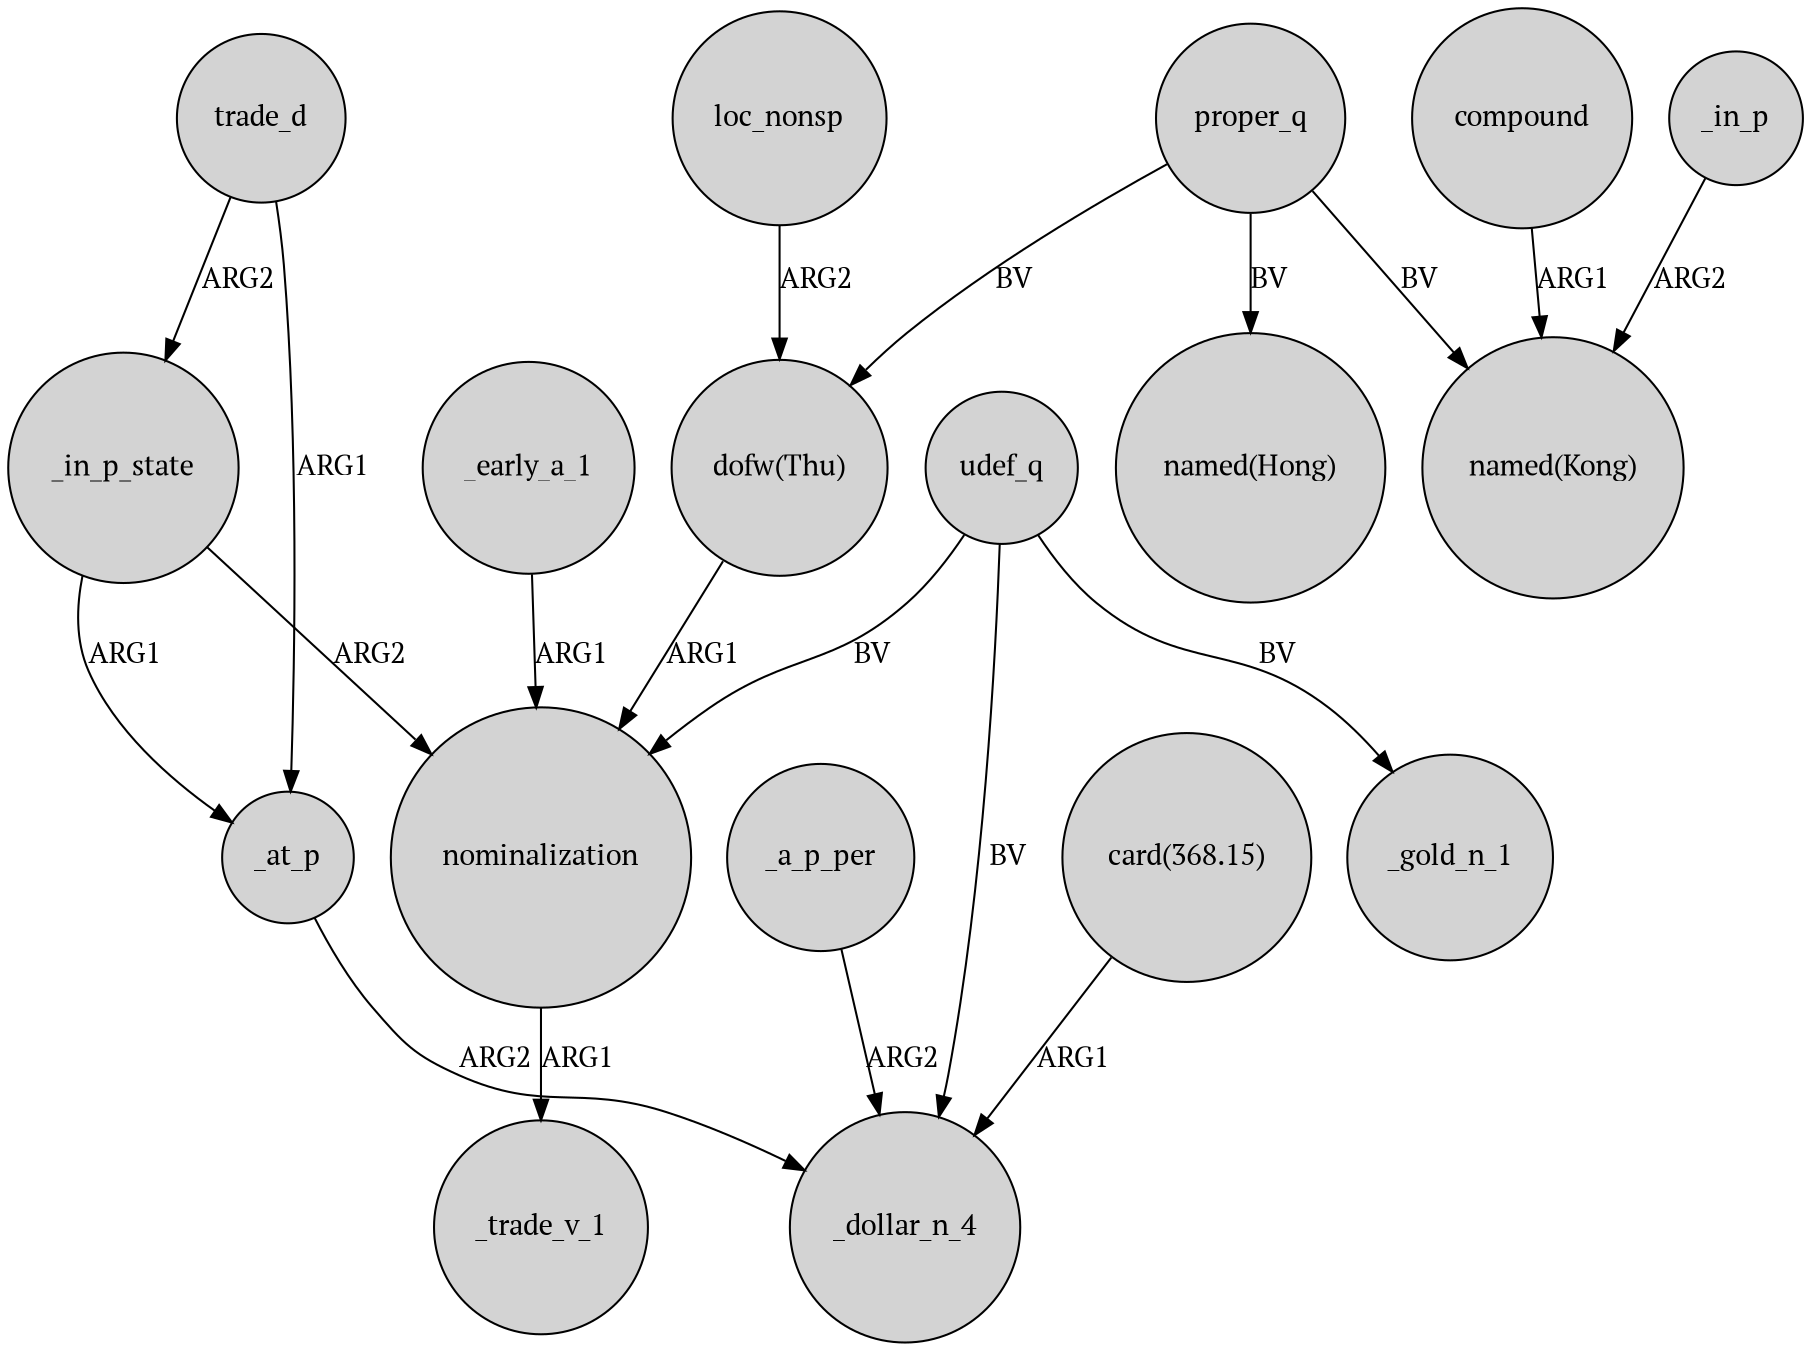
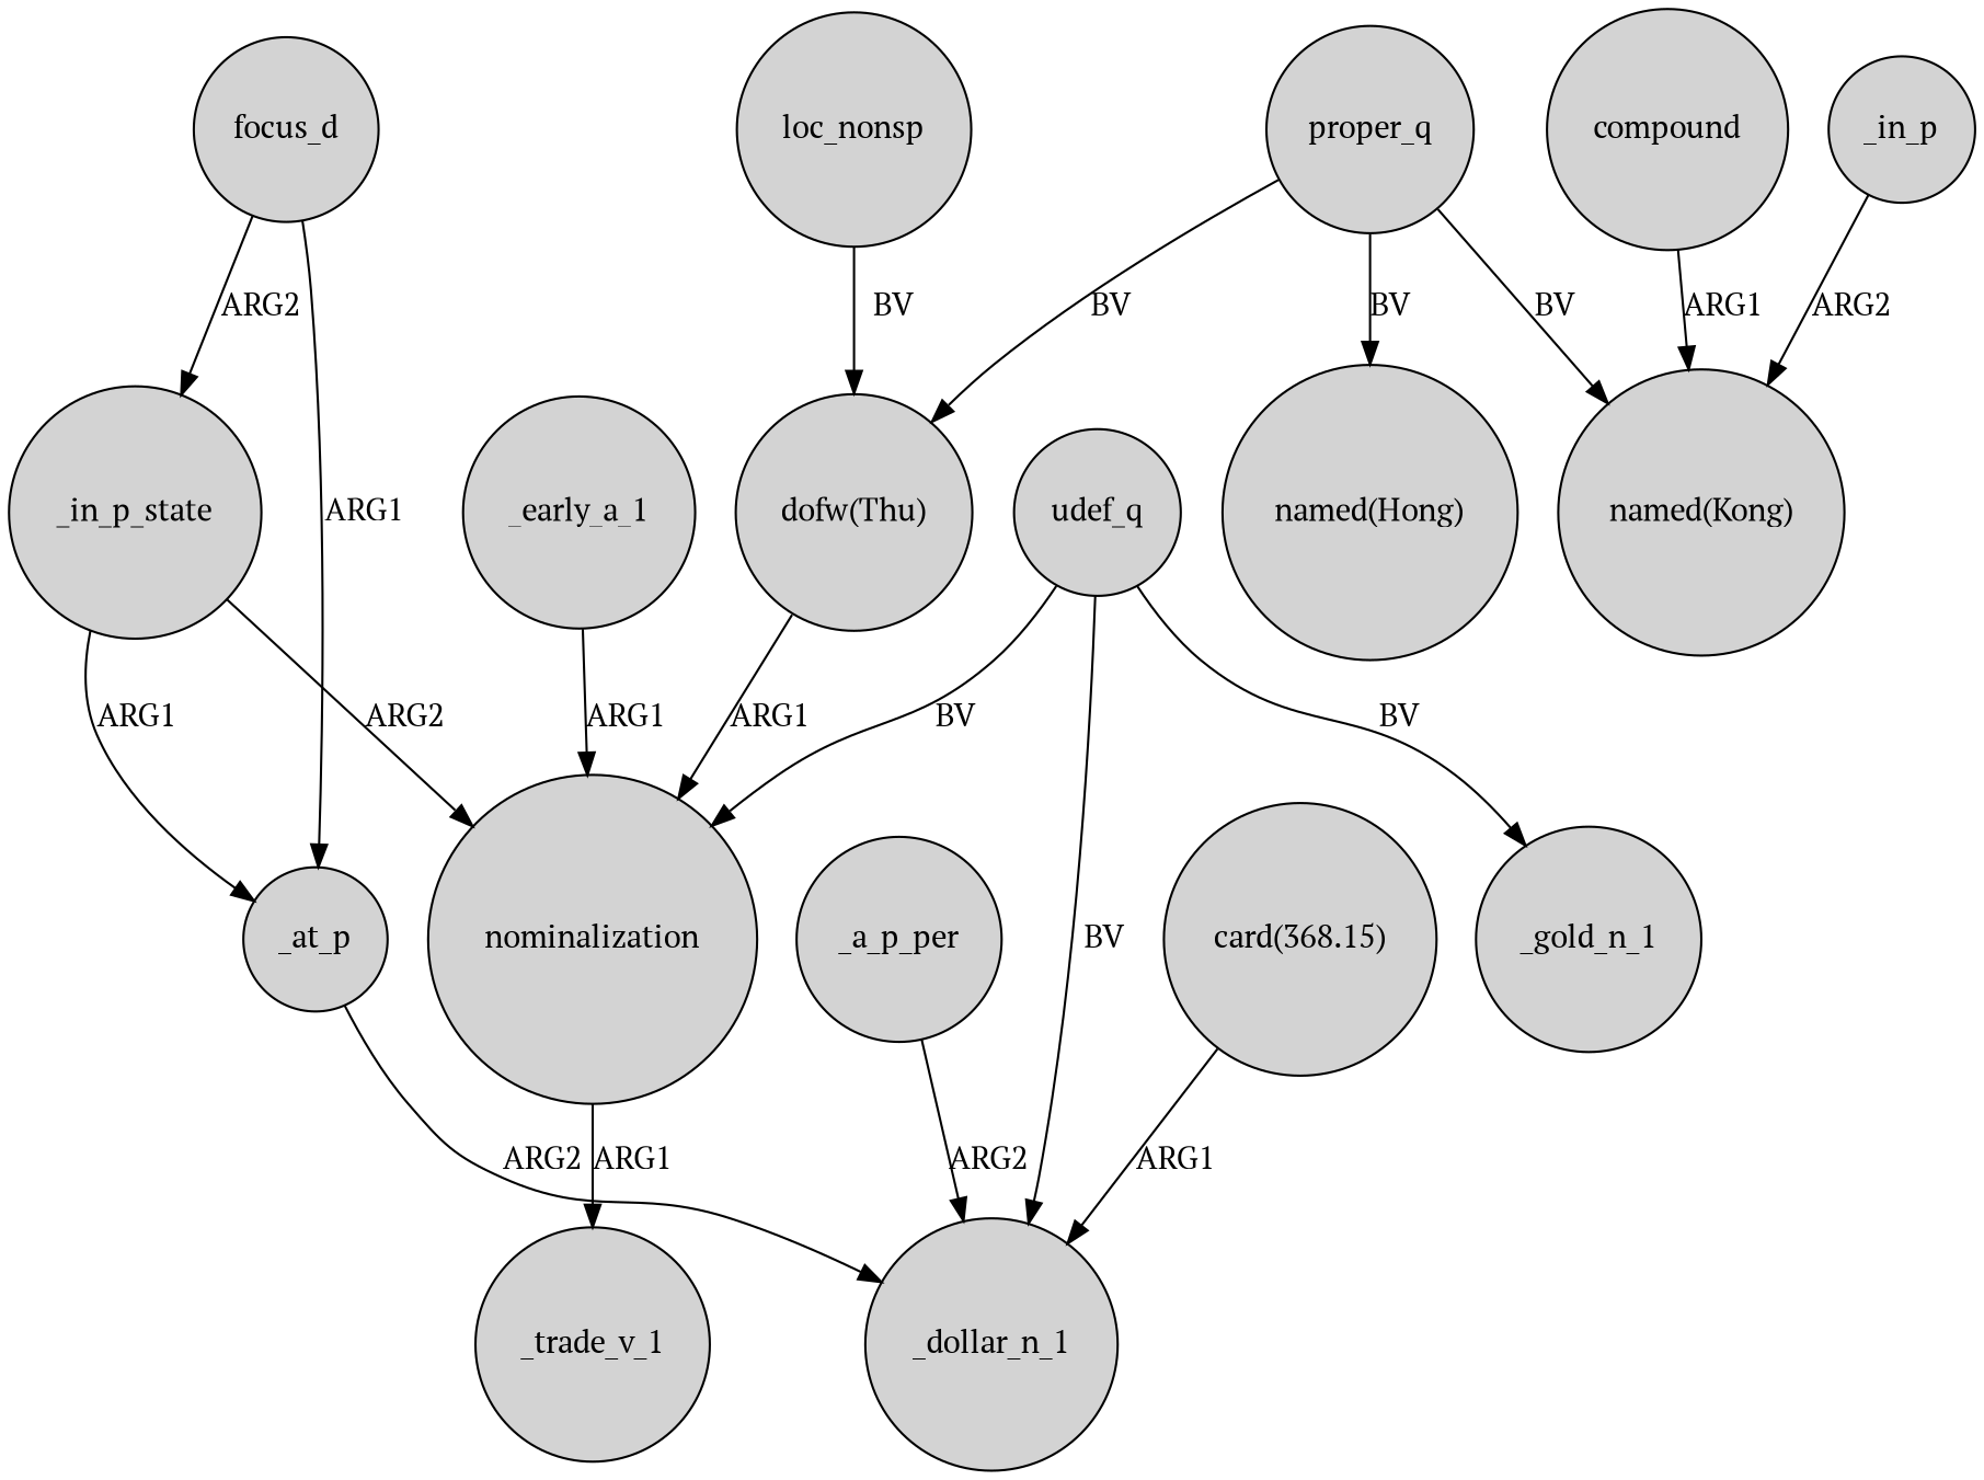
  digraph {
    fontname="PT Serif"
    node [fontname="PT Serif" shape=circle style=filled]
    edge [fontname="PT Serif"]
    _in_p_state
    nominalization
    _at_p
    _trade_v_1
-   _dollar_n_1 [label=_dollar_n_4]
-   focus_d [label=trade_d]
+   _dollar_n_1
+   focus_d
    _a_p_per
    udef_q
    _gold_n_1
    proper_q
    "dofw(Thu)"
    "named(Kong)"
    "named(Hong)"
    _early_a_1
    compound
    loc_nonsp
    "card(368.15)"
    _in_p
    _in_p_state -> nominalization [label=ARG2]
    _in_p_state -> _at_p [label=ARG1]
    nominalization -> _trade_v_1 [label=ARG1]
    _at_p -> _dollar_n_1 [label=ARG2]
    focus_d -> _in_p_state [label=ARG2]
    focus_d -> _at_p [label=ARG1]
    _a_p_per -> _dollar_n_1 [label=ARG2]
    udef_q -> nominalization [label=BV]
    udef_q -> _dollar_n_1 [label=BV]
    udef_q -> _gold_n_1 [label=BV]
    proper_q -> "dofw(Thu)" [label=BV]
    proper_q -> "named(Kong)" [label=BV]
    proper_q -> "named(Hong)" [label=BV]
    "dofw(Thu)" -> nominalization [label=ARG1]
    _early_a_1 -> nominalization [label=ARG1]
    compound -> "named(Kong)" [label=ARG1]
-   loc_nonsp -> "dofw(Thu)" [label=ARG2]
+   loc_nonsp -> "dofw(Thu)" [label=BV]
    "card(368.15)" -> _dollar_n_1 [label=ARG1]
    _in_p -> "named(Kong)" [label=ARG2]
  }
